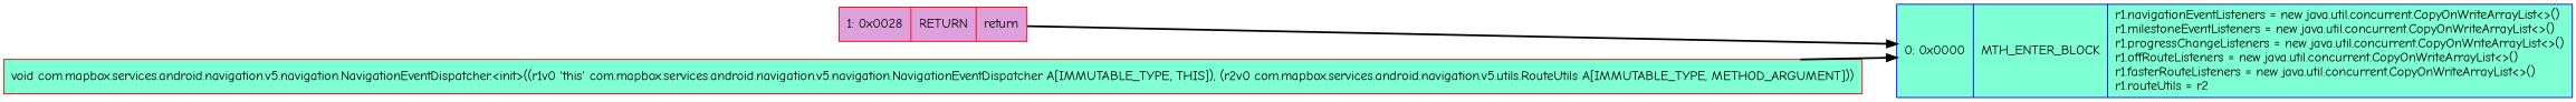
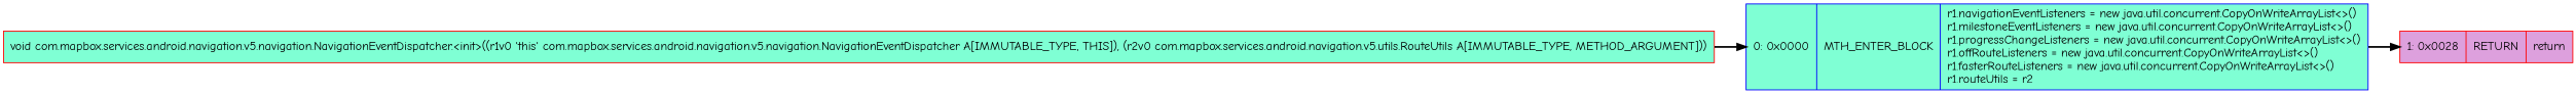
  digraph {
    rankdir=LR
    fontname="Comic Neue"
    node [shape=record style=filled fillcolor=aquamarine color=red fontname="Comic Neue"]
    edge [style=bold fontname="Comic Neue"]
    n1 [label="{0\:\ 0x0000|MTH_ENTER_BLOCK\l|r1.navigationEventListeners = new java.util.concurrent.CopyOnWriteArrayList\<\>()\lr1.milestoneEventListeners = new java.util.concurrent.CopyOnWriteArrayList\<\>()\lr1.progressChangeListeners = new java.util.concurrent.CopyOnWriteArrayList\<\>()\lr1.offRouteListeners = new java.util.concurrent.CopyOnWriteArrayList\<\>()\lr1.fasterRouteListeners = new java.util.concurrent.CopyOnWriteArrayList\<\>()\lr1.routeUtils = r2\l}" color=blue]
    n2 [label="{1\:\ 0x0028|RETURN\l|return\l}" fillcolor=plum]
    n3 [label="{void com.mapbox.services.android.navigation.v5.navigation.NavigationEventDispatcher.\<init\>((r1v0 'this' com.mapbox.services.android.navigation.v5.navigation.NavigationEventDispatcher A[IMMUTABLE_TYPE, THIS]), (r2v0 com.mapbox.services.android.navigation.v5.utils.RouteUtils A[IMMUTABLE_TYPE, METHOD_ARGUMENT])) }"]
-   n2 -> n1
+   n1 -> n2
    n3 -> n1
  }
